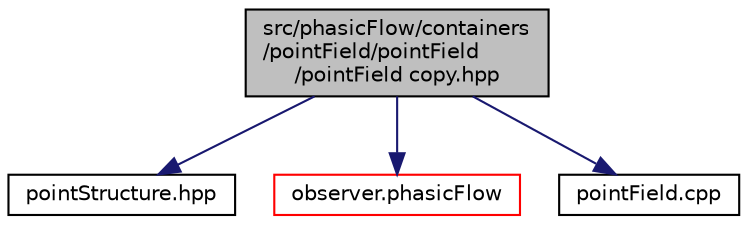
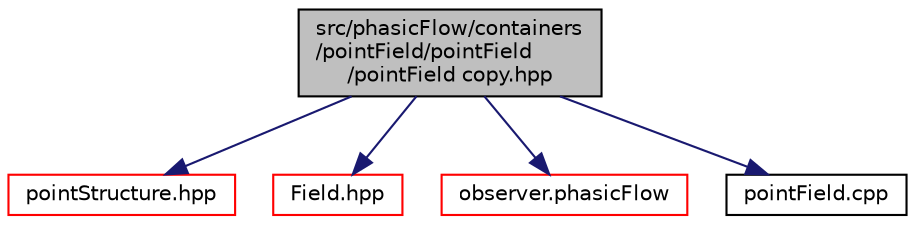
  digraph {
    node [color=red fillcolor=white fontname=Helvetica fontsize=10 shape=record style=filled]
    edge [color=midnightblue fontname=Helvetica fontsize=10 labelfontname=Helvetica labelfontsize=10 style=solid]
    n1 [color=black fillcolor=grey75 fontcolor=black height=0.2 label="src/phasicFlow/containers\l/pointField/pointField\l/pointField copy.hpp" width=0.4]
-   n2 [color=black height=0.2 label="pointStructure.hpp" width=0.4]
+   n2 [height=0.2 label="pointStructure.hpp" width=0.4]
+   n3 [height=0.2 label="Field.hpp" width=0.4]
    n4 [height=0.2 label="observer.phasicFlow" width=0.4]
    n5 [color=black height=0.2 label="pointField.cpp" width=0.4]
    n1 -> n2
+   n1 -> n3
    n1 -> n4
    n1 -> n5
  }
